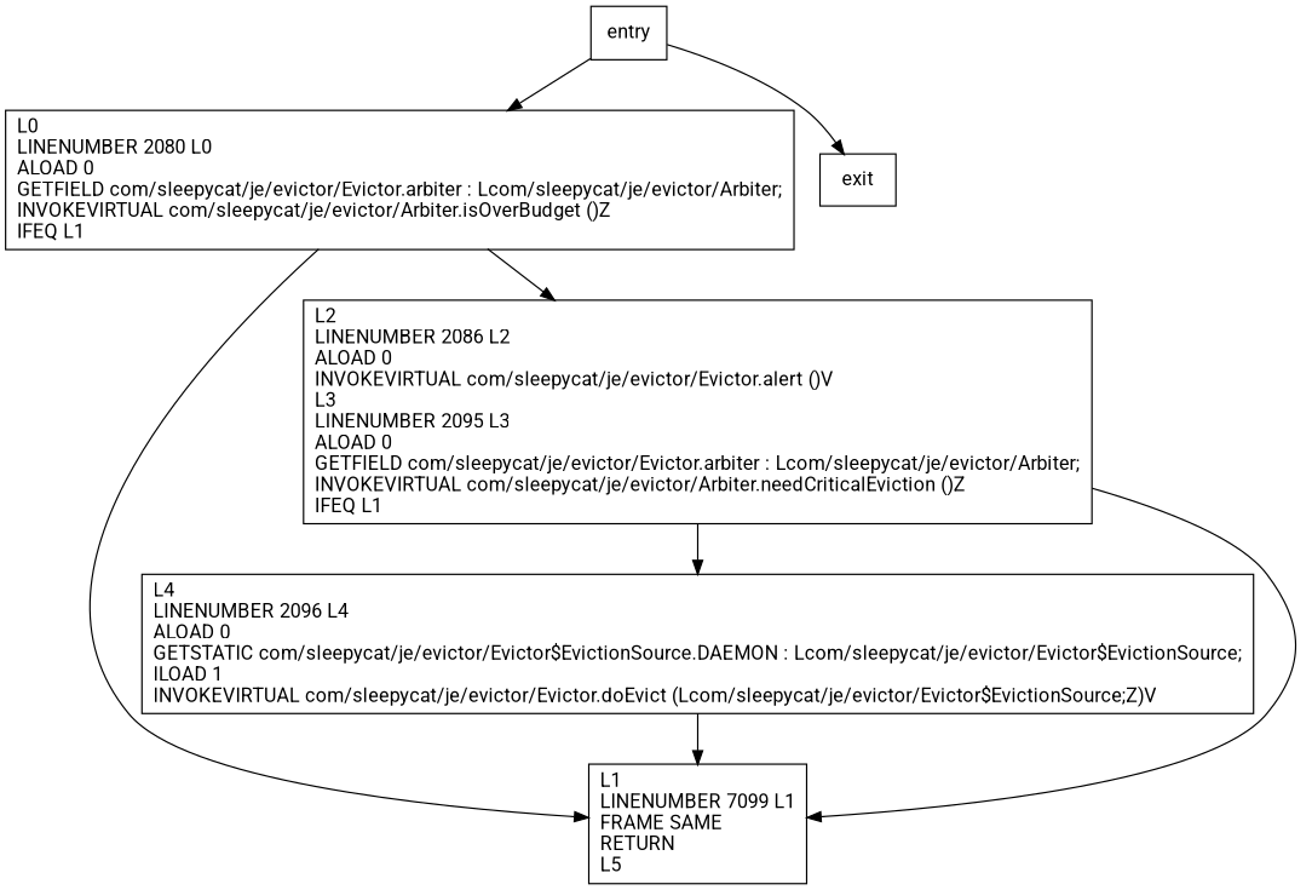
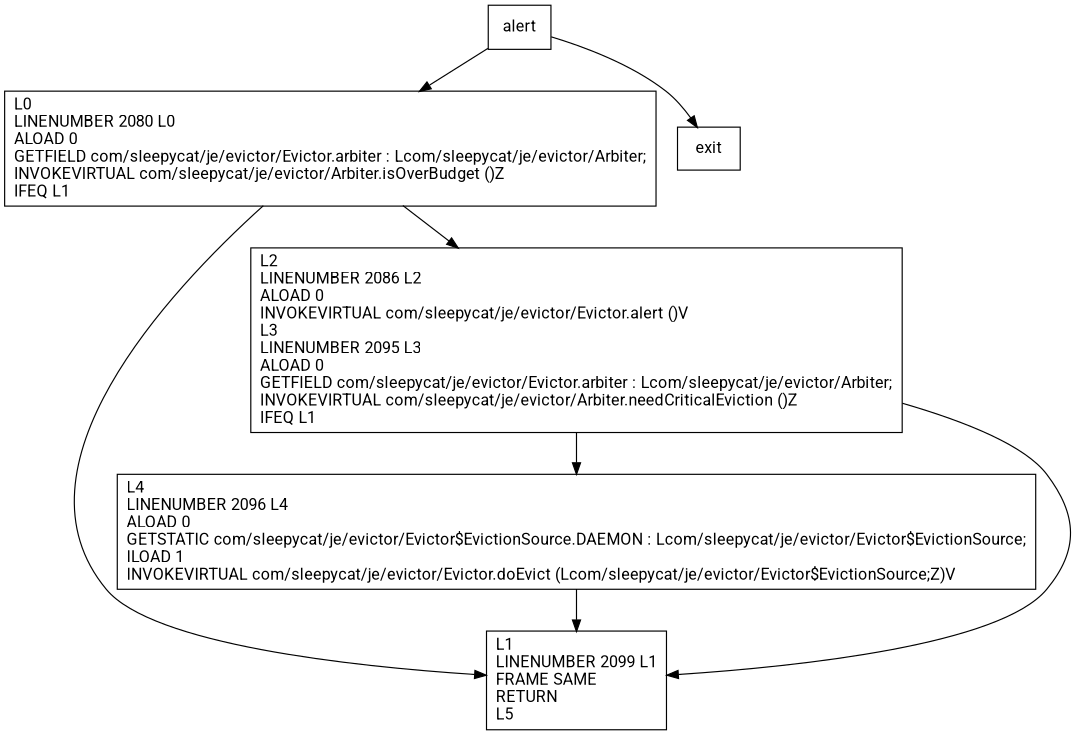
  digraph {
    fontname=Roboto
    node [fontname=Roboto shape=record]
    edge [fontname=Roboto]
    n1 [label="L4\lLINENUMBER 2096 L4\lALOAD 0\lGETSTATIC com/sleepycat/je/evictor/Evictor$EvictionSource.DAEMON : Lcom/sleepycat/je/evictor/Evictor$EvictionSource;\lILOAD 1\lINVOKEVIRTUAL com/sleepycat/je/evictor/Evictor.doEvict (Lcom/sleepycat/je/evictor/Evictor$EvictionSource;Z)V\l"]
-   n2 [label="L1\lLINENUMBER 7099 L1\lFRAME SAME\lRETURN\lL5\l"]
+   n2 [label="L1\lLINENUMBER 2099 L1\lFRAME SAME\lRETURN\lL5\l"]
    n3 [label="L0\lLINENUMBER 2080 L0\lALOAD 0\lGETFIELD com/sleepycat/je/evictor/Evictor.arbiter : Lcom/sleepycat/je/evictor/Arbiter;\lINVOKEVIRTUAL com/sleepycat/je/evictor/Arbiter.isOverBudget ()Z\lIFEQ L1\l"]
    n4 [label="L2\lLINENUMBER 2086 L2\lALOAD 0\lINVOKEVIRTUAL com/sleepycat/je/evictor/Evictor.alert ()V\lL3\lLINENUMBER 2095 L3\lALOAD 0\lGETFIELD com/sleepycat/je/evictor/Evictor.arbiter : Lcom/sleepycat/je/evictor/Arbiter;\lINVOKEVIRTUAL com/sleepycat/je/evictor/Arbiter.needCriticalEviction ()Z\lIFEQ L1\l"]
-   entry
+   entry [label=alert]
    exit
    n1 -> n2
    n3 -> n2
    n3 -> n4
    n4 -> n1
    n4 -> n2
    entry -> n3
    entry -> exit
  }
